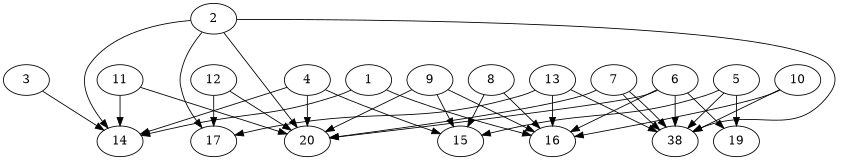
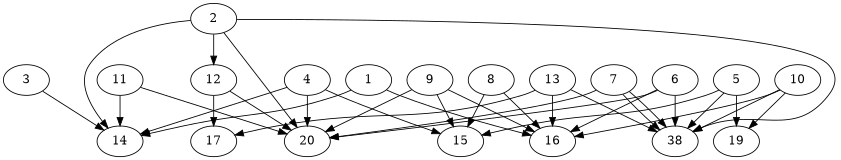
  digraph {
    node [alpha=0.12]
    1 [alpha=0.04 expect_size=51593216]
    14 [alpha=0.10 expect_size=26800128]
    16 [alpha=0.03 expect_size=33434624]
    2 [alpha=0.18 expect_size=38893568]
    17 [alpha=0.08 expect_size=36468736]
    n6 [expect_size=29011968 label=38]
    20 [expect_size=34660352]
    3 [alpha=0.14 expect_size=48723968]
    4 [alpha=0.08 expect_size=6910976]
    15 [alpha=0.01 expect_size=44547072]
    5 [alpha=0.15 expect_size=21548032]
    19 [alpha=0.04 expect_size=28431360]
    6 [alpha=0.01 expect_size=18759680]
    7 [alpha=0.17 expect_size=34895872]
    8 [alpha=0.20 expect_size=33810432]
    9 [alpha=0.03 expect_size=45065216]
    10 [expect_size=50004992]
    11 [expect_size=37332992]
    12 [alpha=0.05 expect_size=46503936]
    13 [alpha=0.01 expect_size=41079808]
    1 -> 14
    1 -> 16
    2 -> 14
-   2 -> 17
+   2 -> 12
    2 -> n6
    2 -> 20
    3 -> 14
    4 -> 14
    4 -> 20
    4 -> 15
    5 -> n6
    5 -> 15
    5 -> 19
    6 -> 16
    6 -> n6
    6 -> 20
-   6 -> 19
+   10 -> 19
    7 -> n6
    7 -> n6
    7 -> 20
    8 -> 16
    8 -> 15
    9 -> 16
    9 -> 20
    9 -> 15
    10 -> 16
    10 -> n6
    11 -> 14
    11 -> 20
    12 -> 17
    12 -> 20
    13 -> 16
    13 -> 17
    13 -> n6
  }
